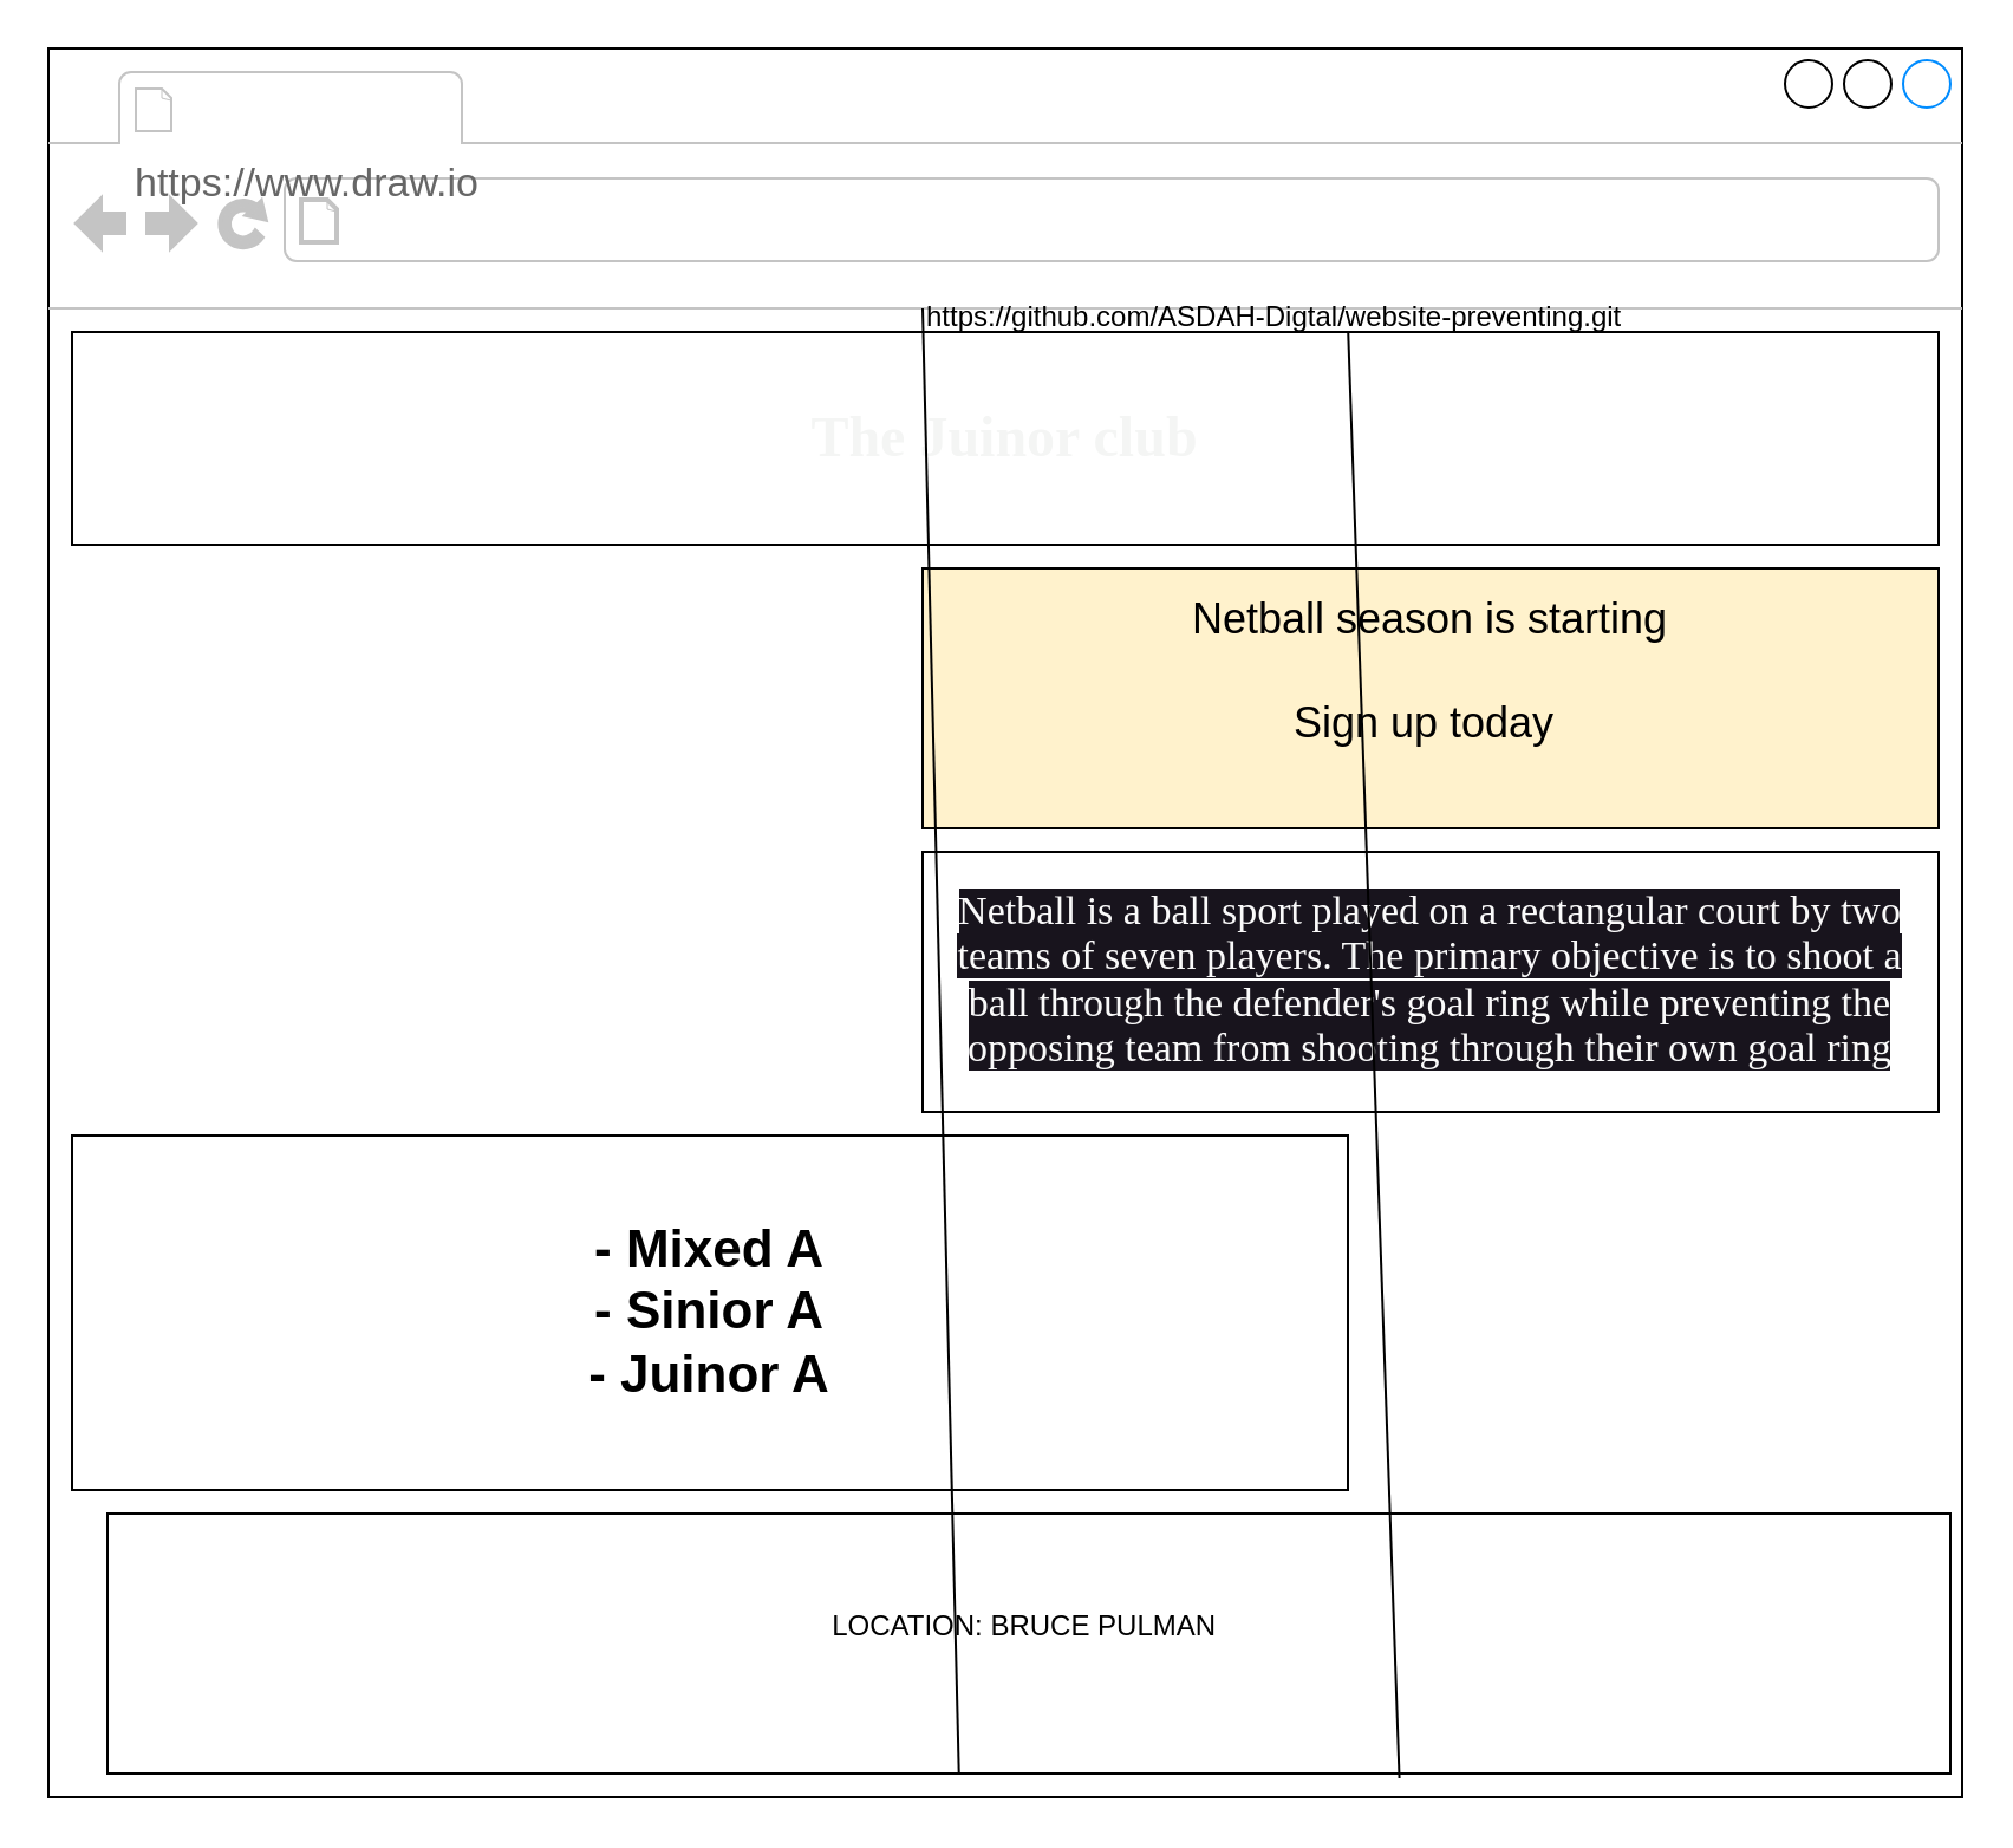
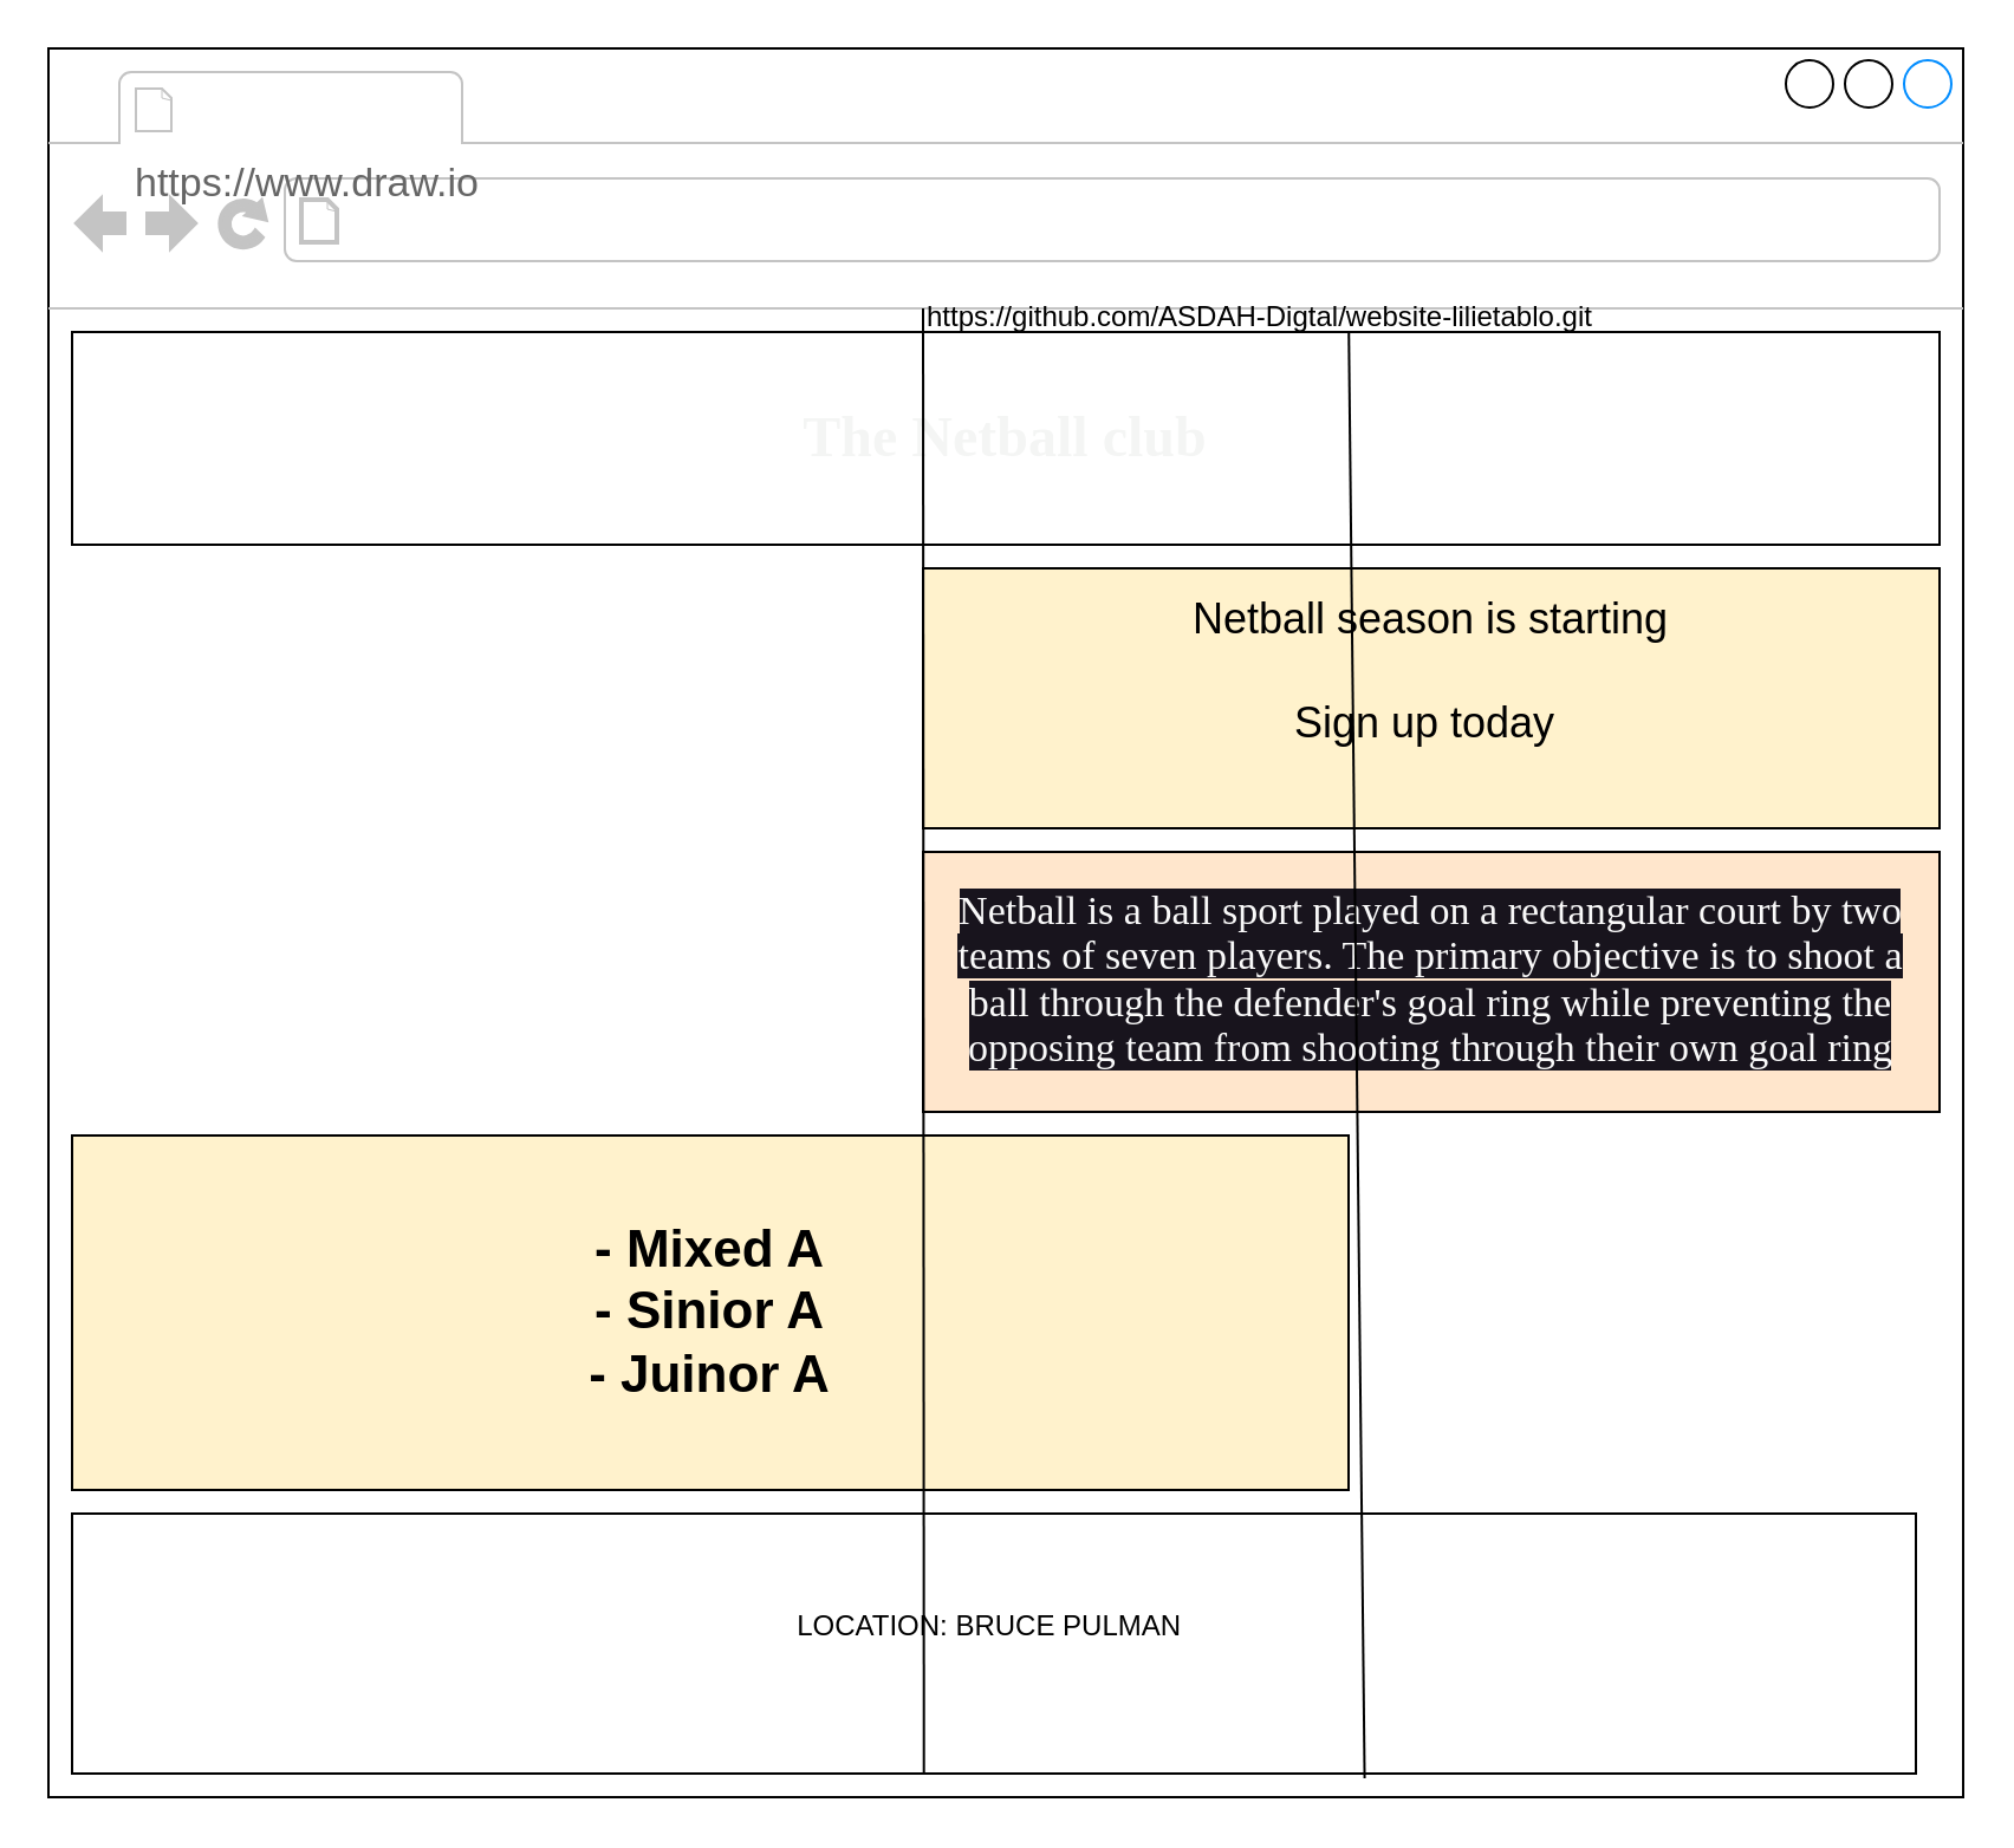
  <mxCell id="0" />
  <mxCell id="1" parent="0" />
  <mxCell id="2" value="" style="strokeWidth=1;shadow=0;dashed=0;align=center;html=1;shape=mxgraph.mockup.containers.browserWindow;rSize=0;strokeColor2=#008cff;strokeColor3=#c4c4c4;mainText=,;recursiveResize=0;" parent="1" vertex="1"><mxGeometry x="20" y="20" width="810" height="740" as="geometry" /></mxCell>
  <mxCell id="3" value="https://www.draw.io" style="strokeWidth=1;shadow=0;dashed=0;align=center;html=1;shape=mxgraph.mockup.containers.anchor;rSize=0;fontSize=17;fontColor=#666666;align=left;" parent="2" vertex="1"><mxGeometry x="35" y="45" width="250" height="26" as="geometry" /></mxCell>
- <mxCell id="4" value="&lt;h1&gt;&lt;font color=&quot;#f4f5f4&quot; face=&quot;Times New Roman&quot;&gt;The Juinor club&lt;/font&gt;&lt;/h1&gt;" style="rounded=0;whiteSpace=wrap;html=1;" parent="2" vertex="1"><mxGeometry x="10" y="120" width="790" height="90" as="geometry" /></mxCell>
- <mxCell id="5" value="&lt;h3&gt;&lt;font style=&quot;font-size: 22px;&quot;&gt;- Mixed A&lt;br&gt;&lt;/font&gt;&lt;font style=&quot;font-size: 22px;&quot;&gt;- Sinior A&lt;br&gt;&lt;/font&gt;&lt;font style=&quot;font-size: 22px;&quot;&gt;- Juinor A&lt;/font&gt;&lt;/h3&gt;" style="rounded=0;whiteSpace=wrap;html=1;" parent="2" vertex="1"><mxGeometry x="10" y="460" width="540" height="150" as="geometry" /></mxCell>
- <mxCell id="6" value="&lt;div style=&quot;line-height: 154%;&quot;&gt;&lt;font color=&quot;#fafafa&quot; face=&quot;Times New Roman&quot; style=&quot;font-size: 17px; background-color: rgb(24, 20, 29);&quot;&gt;Netball is a ball sport played on a rectangular court by two teams of seven players. The primary objective is to shoot a ball through the defender's goal ring while preventing the opposing team from shooting through their own goal ring&lt;/font&gt;&lt;br&gt;&lt;/div&gt;" style="rounded=0;whiteSpace=wrap;html=1;" parent="2" vertex="1"><mxGeometry x="370" y="340" width="430" height="110" as="geometry" /></mxCell>
+ <mxCell id="4" value="&lt;h1&gt;&lt;font color=&quot;#f4f5f4&quot; face=&quot;Times New Roman&quot;&gt;The Netball club&lt;/font&gt;&lt;/h1&gt;" style="rounded=0;whiteSpace=wrap;html=1;" parent="2" vertex="1"><mxGeometry x="10" y="120" width="790" height="90" as="geometry" /></mxCell>
+ <mxCell id="5" value="&lt;h3&gt;&lt;font style=&quot;font-size: 22px;&quot;&gt;- Mixed A&lt;br&gt;&lt;/font&gt;&lt;font style=&quot;font-size: 22px;&quot;&gt;- Sinior A&lt;br&gt;&lt;/font&gt;&lt;font style=&quot;font-size: 22px;&quot;&gt;- Juinor A&lt;/font&gt;&lt;/h3&gt;" style="rounded=0;whiteSpace=wrap;html=1;fillColor=#fff2cc;" parent="2" vertex="1"><mxGeometry x="10" y="460" width="540" height="150" as="geometry" /></mxCell>
+ <mxCell id="6" value="&lt;div style=&quot;line-height: 154%;&quot;&gt;&lt;font color=&quot;#fafafa&quot; face=&quot;Times New Roman&quot; style=&quot;font-size: 17px; background-color: rgb(24, 20, 29);&quot;&gt;Netball is a ball sport played on a rectangular court by two teams of seven players. The primary objective is to shoot a ball through the defender's goal ring while preventing the opposing team from shooting through their own goal ring&lt;/font&gt;&lt;br&gt;&lt;/div&gt;" style="rounded=0;whiteSpace=wrap;html=1;fillColor=#ffe6cc;" parent="2" vertex="1"><mxGeometry x="370" y="340" width="430" height="110" as="geometry" /></mxCell>
  <mxCell id="7" value="&lt;font style=&quot;font-size: 18px;&quot;&gt;&lt;font style=&quot;font-size: 18px;&quot;&gt;&amp;nbsp;Netball season is starting&amp;nbsp;&lt;br&gt;&lt;/font&gt;&lt;br&gt;&lt;font style=&quot;font-size: 18px;&quot;&gt;Sign up today&amp;nbsp;&lt;br&gt;&lt;/font&gt;&lt;br&gt;&lt;/font&gt;" style="rounded=0;whiteSpace=wrap;html=1;fillColor=#fff2cc;" parent="2" vertex="1"><mxGeometry x="370" y="220" width="430" height="110" as="geometry" /></mxCell>
- <mxCell id="8" value="LOCATION: BRUCE PULMAN&amp;nbsp;&lt;br&gt;&amp;nbsp;" style="rounded=0;whiteSpace=wrap;html=1;" parent="2" vertex="1"><mxGeometry x="25" y="620" width="780" height="110" as="geometry" /></mxCell>
+ <mxCell id="8" value="LOCATION: BRUCE PULMAN&amp;nbsp;&lt;br&gt;&amp;nbsp;" style="rounded=0;whiteSpace=wrap;html=1;" parent="2" vertex="1"><mxGeometry x="10" y="620" width="780" height="110" as="geometry" /></mxCell>
  <mxCell id="9" value="" style="shape=image;imageAspect=0;aspect=fixed;verticalLabelPosition=bottom;verticalAlign=top;image=https://media.istockphoto.com/id/186931510/photo/netball-uniform.jpg?b=1&amp;s=170667a&amp;w=0&amp;k=20&amp;c=XuFtb4HVerqQvESA8jweG9Q3Pl3gf0FxE1NiZlWTVqU=;" parent="2" vertex="1"><mxGeometry x="10" y="220" width="347.39" height="230" as="geometry" /></mxCell>
  <mxCell id="10" value="" style="shape=image;imageAspect=0;aspect=fixed;verticalLabelPosition=bottom;verticalAlign=top;labelBackgroundColor=#18141d;fontFamily=Times New Roman;fontSize=18;fontColor=#f4f5f4;image=https://media.istockphoto.com/id/498031385/photo/netball-season.jpg?b=1&amp;s=170667a&amp;w=0&amp;k=20&amp;c=6gRJbK-0pOq5WqVLbe34d1JWaT-Be1yhOd1vM5Ild3g=;" parent="2" vertex="1"><mxGeometry x="560" y="460" width="230" height="150.79" as="geometry" /></mxCell>
- <mxCell id="11" value="https://github.com/ASDAH-Digtal/website-preventing.git" style="text;whiteSpace=wrap;html=1;" parent="2" vertex="1"><mxGeometry x="370" y="100" width="310" height="40" as="geometry" /></mxCell>
+ <mxCell id="11" value="https://github.com/ASDAH-Digtal/website-lilietablo.git" style="text;whiteSpace=wrap;html=1;" parent="2" vertex="1"><mxGeometry x="370" y="100" width="310" height="40" as="geometry" /></mxCell>
  <mxCell id="12" value="" style="endArrow=none;html=1;entryX=0;entryY=0.25;entryDx=0;entryDy=0;exitX=0.462;exitY=1;exitDx=0;exitDy=0;exitPerimeter=0;" edge="1" parent="2" source="8" target="11"><mxGeometry width="50" height="50" relative="1" as="geometry"><mxPoint x="380" y="320" as="sourcePoint" /><mxPoint x="430" y="270" as="targetPoint" /></mxGeometry></mxCell>
  <mxCell id="13" value="" style="endArrow=none;html=1;exitX=0.701;exitY=1.018;exitDx=0;exitDy=0;exitPerimeter=0;entryX=0.581;entryY=0.5;entryDx=0;entryDy=0;entryPerimeter=0;" edge="1" parent="2" source="8" target="11"><mxGeometry width="50" height="50" relative="1" as="geometry"><mxPoint x="540" y="730" as="sourcePoint" /><mxPoint x="525" y="120" as="targetPoint" /></mxGeometry></mxCell>
